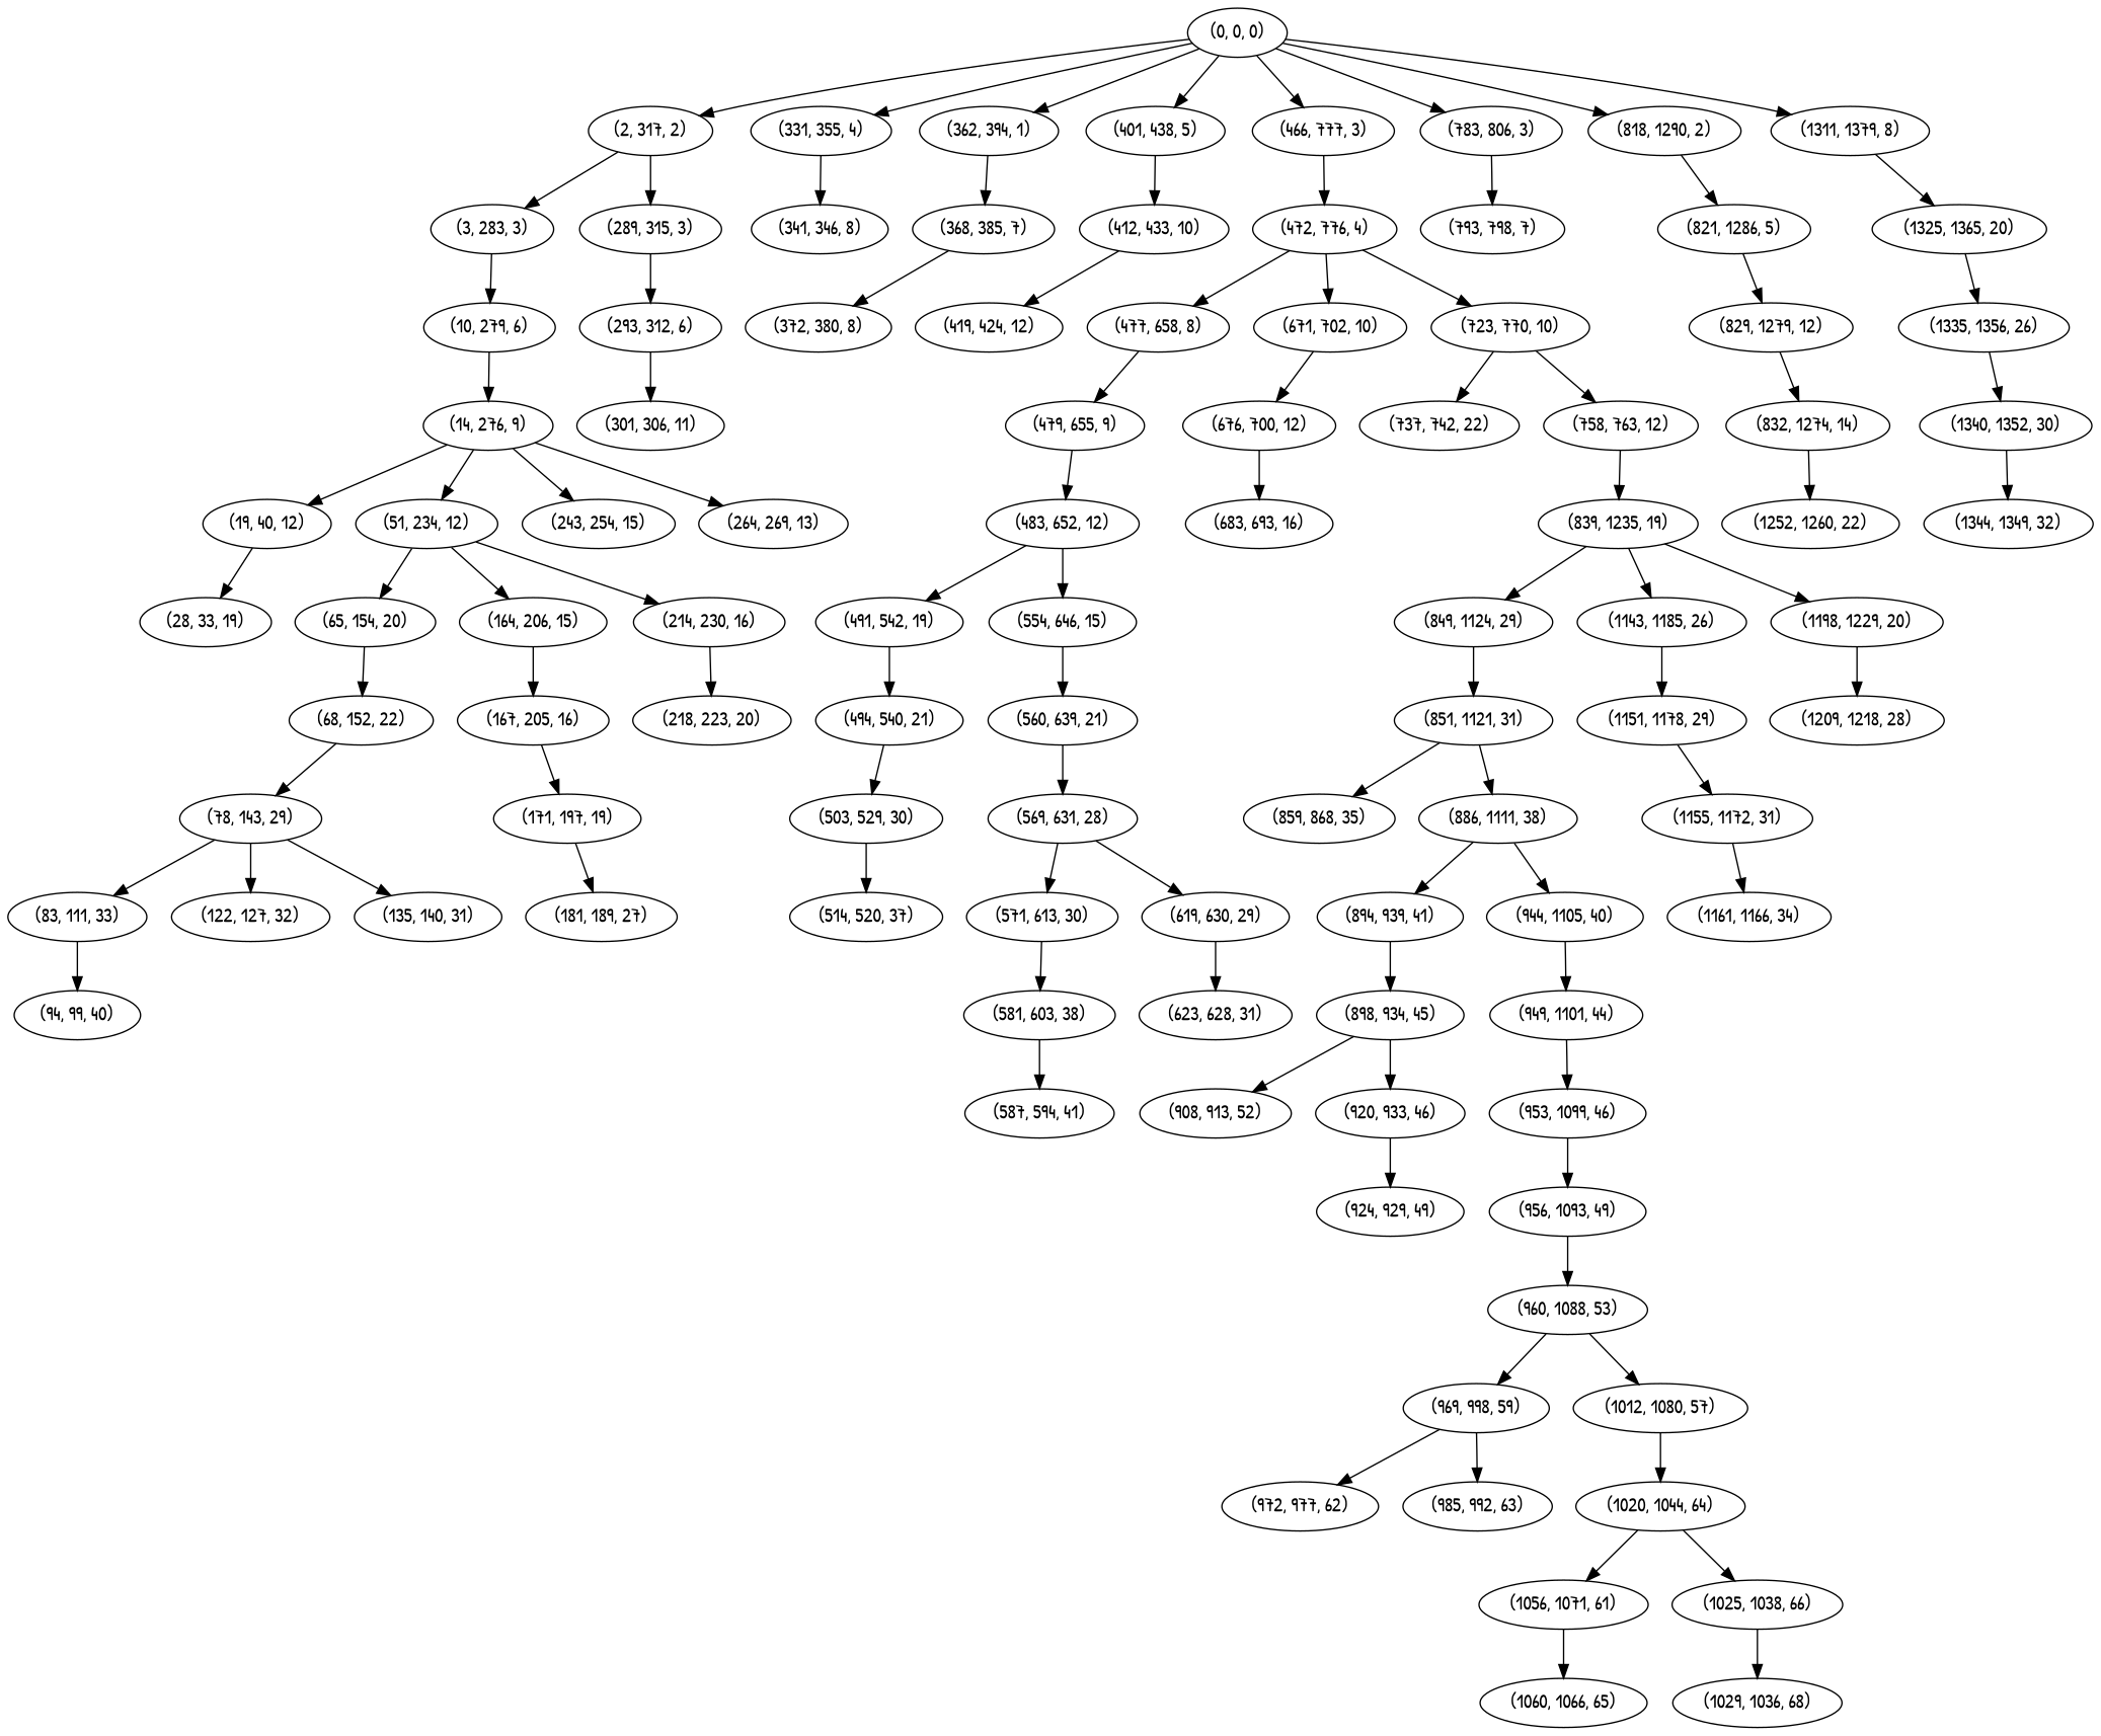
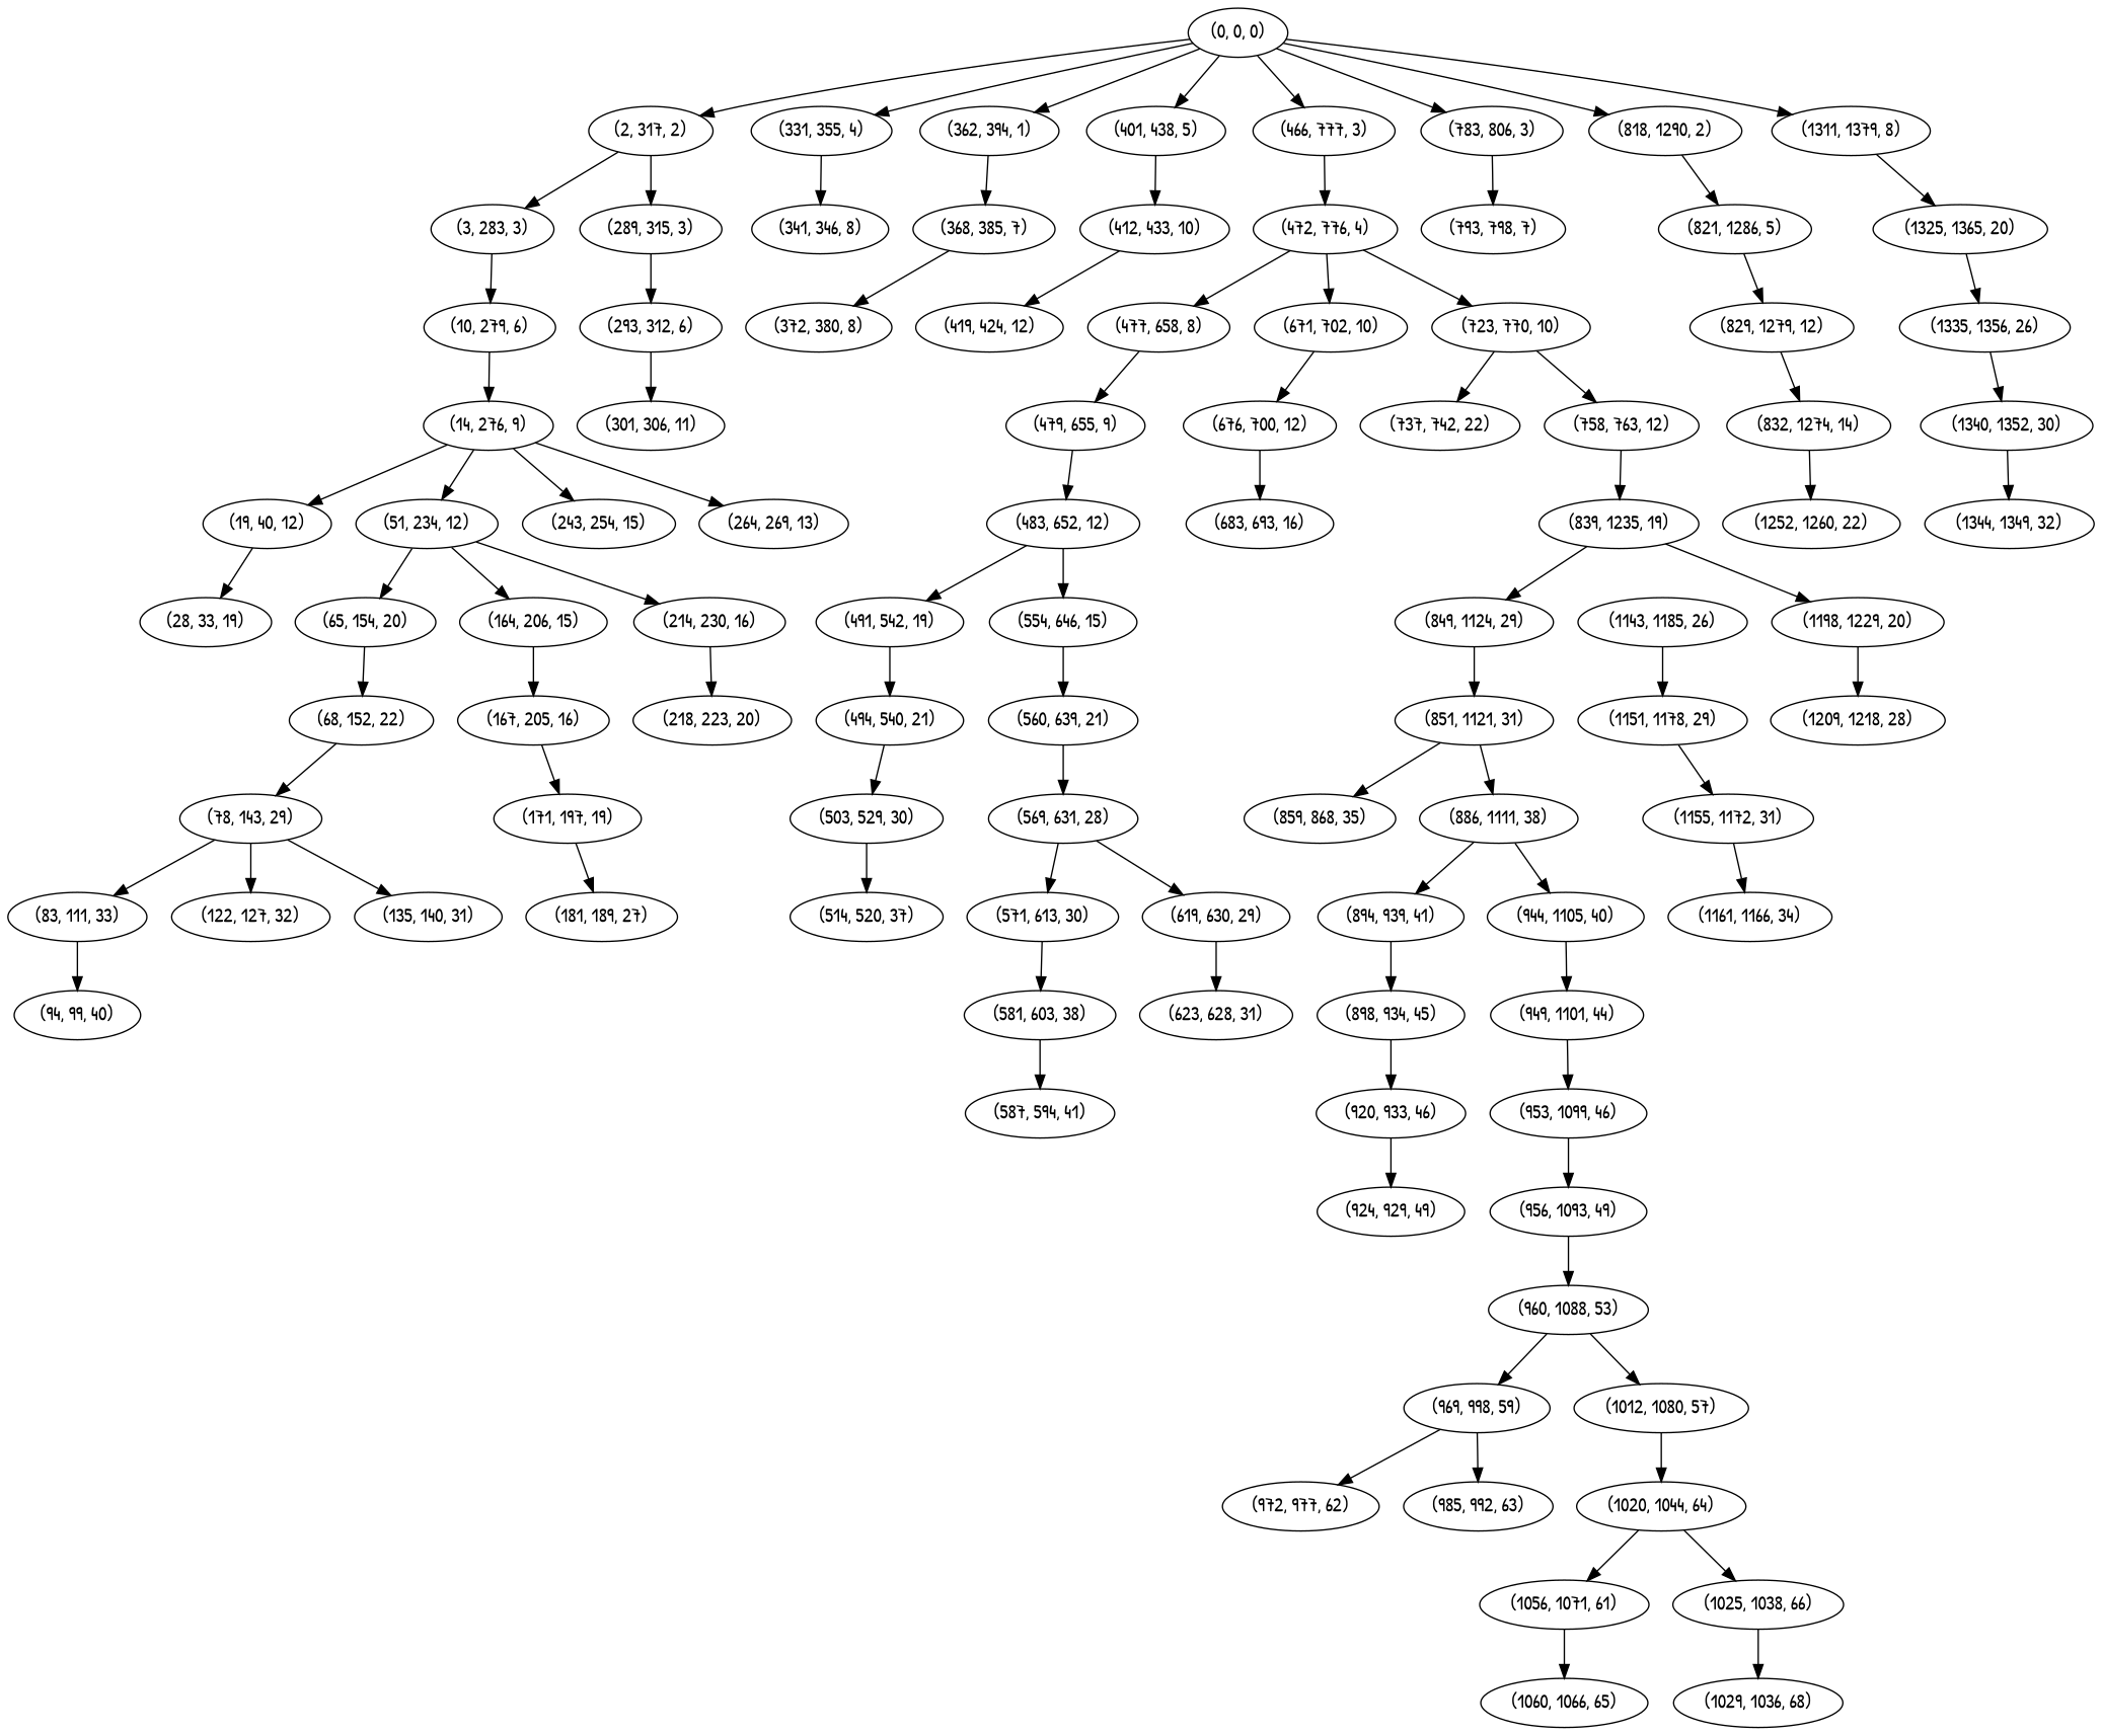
  digraph {
    fontname="Patrick Hand"
    node [fontname="Patrick Hand"]
    edge [fontname="Patrick Hand"]
    "(0, 0, 0)"
    "(2, 317, 2)"
    "(331, 355, 4)"
    "(362, 394, 1)"
    "(401, 438, 5)"
    "(466, 777, 3)"
    "(783, 806, 3)"
    "(818, 1290, 2)"
    "(1311, 1379, 8)"
    "(3, 283, 3)"
    "(289, 315, 3)"
    "(341, 346, 8)"
    "(368, 385, 7)"
    "(412, 433, 10)"
    "(472, 776, 4)"
    "(793, 798, 7)"
    "(821, 1286, 5)"
    "(1325, 1365, 20)"
    "(10, 279, 6)"
    "(293, 312, 6)"
    "(14, 276, 9)"
    "(19, 40, 12)"
    "(51, 234, 12)"
    "(243, 254, 15)"
    "(264, 269, 13)"
    "(28, 33, 19)"
    "(65, 154, 20)"
    "(164, 206, 15)"
    "(214, 230, 16)"
    "(68, 152, 22)"
    "(167, 205, 16)"
    "(218, 223, 20)"
    "(78, 143, 29)"
    "(83, 111, 33)"
    "(122, 127, 32)"
    "(135, 140, 31)"
    "(94, 99, 40)"
    "(171, 197, 19)"
    "(181, 189, 27)"
    "(301, 306, 11)"
    "(372, 380, 8)"
    "(419, 424, 12)"
    "(477, 658, 8)"
    "(671, 702, 10)"
    "(723, 770, 10)"
    "(479, 655, 9)"
    "(676, 700, 12)"
    "(737, 742, 22)"
    "(758, 763, 12)"
    "(483, 652, 12)"
    "(491, 542, 19)"
    "(554, 646, 15)"
    "(494, 540, 21)"
    "(560, 639, 21)"
    "(503, 529, 30)"
    "(514, 520, 37)"
    "(569, 631, 28)"
    "(571, 613, 30)"
    "(619, 630, 29)"
    "(581, 603, 38)"
    "(623, 628, 31)"
    "(587, 594, 41)"
    "(683, 693, 16)"
    "(839, 1235, 19)"
    "(829, 1279, 12)"
    "(832, 1274, 14)"
    "(1252, 1260, 22)"
    "(849, 1124, 29)"
    "(1143, 1185, 26)"
    "(1198, 1229, 20)"
    "(851, 1121, 31)"
    "(1151, 1178, 29)"
    "(1209, 1218, 28)"
    "(859, 868, 35)"
    "(886, 1111, 38)"
    "(894, 939, 41)"
    "(944, 1105, 40)"
    "(898, 934, 45)"
    "(949, 1101, 44)"
-   "(908, 913, 52)"
    "(920, 933, 46)"
    "(924, 929, 49)"
    "(953, 1099, 46)"
    "(956, 1093, 49)"
    "(960, 1088, 53)"
    "(969, 998, 59)"
    "(1012, 1080, 57)"
    "(972, 977, 62)"
    "(985, 992, 63)"
    "(1020, 1044, 64)"
    "(1056, 1071, 61)"
    "(1025, 1038, 66)"
    "(1060, 1066, 65)"
    "(1029, 1036, 68)"
    "(1155, 1172, 31)"
    "(1161, 1166, 34)"
    "(1335, 1356, 26)"
    "(1340, 1352, 30)"
    "(1344, 1349, 32)"
    "(0, 0, 0)" -> "(2, 317, 2)"
    "(0, 0, 0)" -> "(331, 355, 4)"
    "(0, 0, 0)" -> "(362, 394, 1)"
    "(0, 0, 0)" -> "(401, 438, 5)"
    "(0, 0, 0)" -> "(466, 777, 3)"
    "(0, 0, 0)" -> "(783, 806, 3)"
    "(0, 0, 0)" -> "(818, 1290, 2)"
    "(0, 0, 0)" -> "(1311, 1379, 8)"
    "(2, 317, 2)" -> "(3, 283, 3)"
    "(2, 317, 2)" -> "(289, 315, 3)"
    "(331, 355, 4)" -> "(341, 346, 8)"
    "(362, 394, 1)" -> "(368, 385, 7)"
    "(401, 438, 5)" -> "(412, 433, 10)"
    "(466, 777, 3)" -> "(472, 776, 4)"
    "(783, 806, 3)" -> "(793, 798, 7)"
    "(818, 1290, 2)" -> "(821, 1286, 5)"
    "(1311, 1379, 8)" -> "(1325, 1365, 20)"
    "(3, 283, 3)" -> "(10, 279, 6)"
    "(289, 315, 3)" -> "(293, 312, 6)"
    "(368, 385, 7)" -> "(372, 380, 8)"
    "(412, 433, 10)" -> "(419, 424, 12)"
    "(472, 776, 4)" -> "(477, 658, 8)"
    "(472, 776, 4)" -> "(671, 702, 10)"
    "(472, 776, 4)" -> "(723, 770, 10)"
    "(821, 1286, 5)" -> "(829, 1279, 12)"
    "(1325, 1365, 20)" -> "(1335, 1356, 26)"
    "(10, 279, 6)" -> "(14, 276, 9)"
    "(293, 312, 6)" -> "(301, 306, 11)"
    "(14, 276, 9)" -> "(19, 40, 12)"
    "(14, 276, 9)" -> "(51, 234, 12)"
    "(14, 276, 9)" -> "(243, 254, 15)"
    "(14, 276, 9)" -> "(264, 269, 13)"
    "(19, 40, 12)" -> "(28, 33, 19)"
    "(51, 234, 12)" -> "(65, 154, 20)"
    "(51, 234, 12)" -> "(164, 206, 15)"
    "(51, 234, 12)" -> "(214, 230, 16)"
    "(65, 154, 20)" -> "(68, 152, 22)"
    "(164, 206, 15)" -> "(167, 205, 16)"
    "(214, 230, 16)" -> "(218, 223, 20)"
    "(68, 152, 22)" -> "(78, 143, 29)"
    "(167, 205, 16)" -> "(171, 197, 19)"
    "(78, 143, 29)" -> "(83, 111, 33)"
    "(78, 143, 29)" -> "(122, 127, 32)"
    "(78, 143, 29)" -> "(135, 140, 31)"
    "(83, 111, 33)" -> "(94, 99, 40)"
    "(171, 197, 19)" -> "(181, 189, 27)"
    "(477, 658, 8)" -> "(479, 655, 9)"
    "(671, 702, 10)" -> "(676, 700, 12)"
    "(723, 770, 10)" -> "(737, 742, 22)"
    "(723, 770, 10)" -> "(758, 763, 12)"
    "(479, 655, 9)" -> "(483, 652, 12)"
    "(676, 700, 12)" -> "(683, 693, 16)"
    "(758, 763, 12)" -> "(839, 1235, 19)"
    "(483, 652, 12)" -> "(491, 542, 19)"
    "(483, 652, 12)" -> "(554, 646, 15)"
    "(491, 542, 19)" -> "(494, 540, 21)"
    "(554, 646, 15)" -> "(560, 639, 21)"
    "(494, 540, 21)" -> "(503, 529, 30)"
    "(560, 639, 21)" -> "(569, 631, 28)"
    "(503, 529, 30)" -> "(514, 520, 37)"
    "(569, 631, 28)" -> "(571, 613, 30)"
    "(569, 631, 28)" -> "(619, 630, 29)"
    "(571, 613, 30)" -> "(581, 603, 38)"
    "(619, 630, 29)" -> "(623, 628, 31)"
    "(581, 603, 38)" -> "(587, 594, 41)"
    "(839, 1235, 19)" -> "(849, 1124, 29)"
-   "(839, 1235, 19)" -> "(1143, 1185, 26)"
    "(839, 1235, 19)" -> "(1198, 1229, 20)"
    "(829, 1279, 12)" -> "(832, 1274, 14)"
    "(832, 1274, 14)" -> "(1252, 1260, 22)"
    "(849, 1124, 29)" -> "(851, 1121, 31)"
    "(1143, 1185, 26)" -> "(1151, 1178, 29)"
    "(1198, 1229, 20)" -> "(1209, 1218, 28)"
    "(851, 1121, 31)" -> "(859, 868, 35)"
    "(851, 1121, 31)" -> "(886, 1111, 38)"
    "(1151, 1178, 29)" -> "(1155, 1172, 31)"
    "(886, 1111, 38)" -> "(894, 939, 41)"
    "(886, 1111, 38)" -> "(944, 1105, 40)"
    "(894, 939, 41)" -> "(898, 934, 45)"
    "(944, 1105, 40)" -> "(949, 1101, 44)"
-   "(898, 934, 45)" -> "(908, 913, 52)"
    "(898, 934, 45)" -> "(920, 933, 46)"
    "(949, 1101, 44)" -> "(953, 1099, 46)"
    "(920, 933, 46)" -> "(924, 929, 49)"
    "(953, 1099, 46)" -> "(956, 1093, 49)"
    "(956, 1093, 49)" -> "(960, 1088, 53)"
    "(960, 1088, 53)" -> "(969, 998, 59)"
    "(960, 1088, 53)" -> "(1012, 1080, 57)"
    "(969, 998, 59)" -> "(972, 977, 62)"
    "(969, 998, 59)" -> "(985, 992, 63)"
    "(1012, 1080, 57)" -> "(1020, 1044, 64)"
    "(1020, 1044, 64)" -> "(1056, 1071, 61)"
    "(1020, 1044, 64)" -> "(1025, 1038, 66)"
    "(1056, 1071, 61)" -> "(1060, 1066, 65)"
    "(1025, 1038, 66)" -> "(1029, 1036, 68)"
    "(1155, 1172, 31)" -> "(1161, 1166, 34)"
    "(1335, 1356, 26)" -> "(1340, 1352, 30)"
    "(1340, 1352, 30)" -> "(1344, 1349, 32)"
  }
